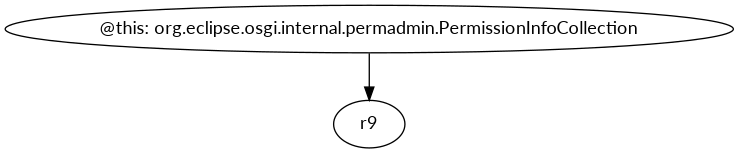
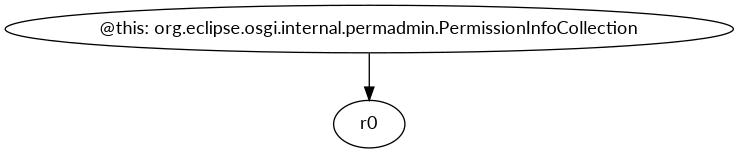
  digraph {
    fontname=Lato
    node [fontname=Lato]
    n1 [label="@this: org.eclipse.osgi.internal.permadmin.PermissionInfoCollection"]
-   n2 [label=r9]
+   n2 [label=r0]
    n1 -> n2 [fontname=Lato]
  }
